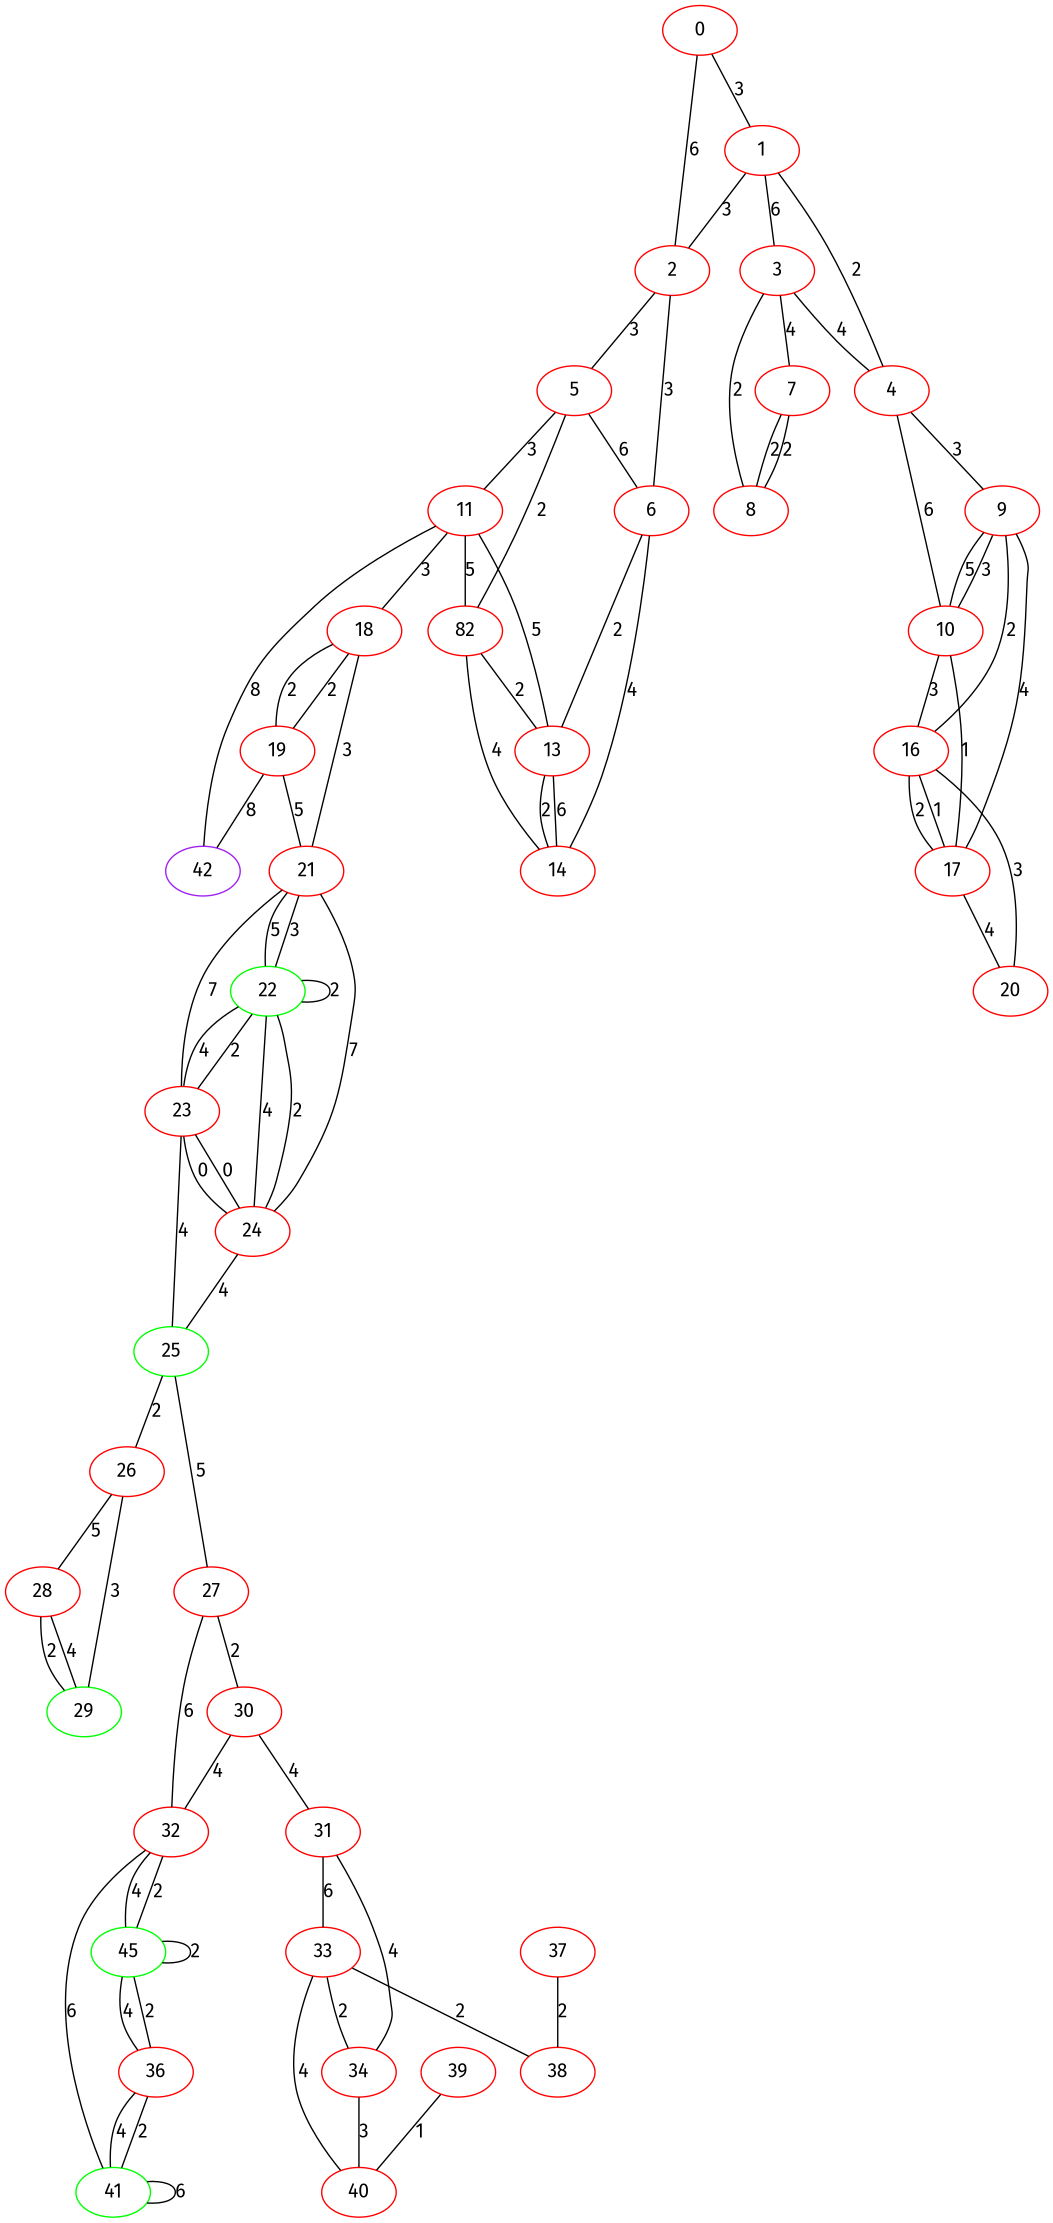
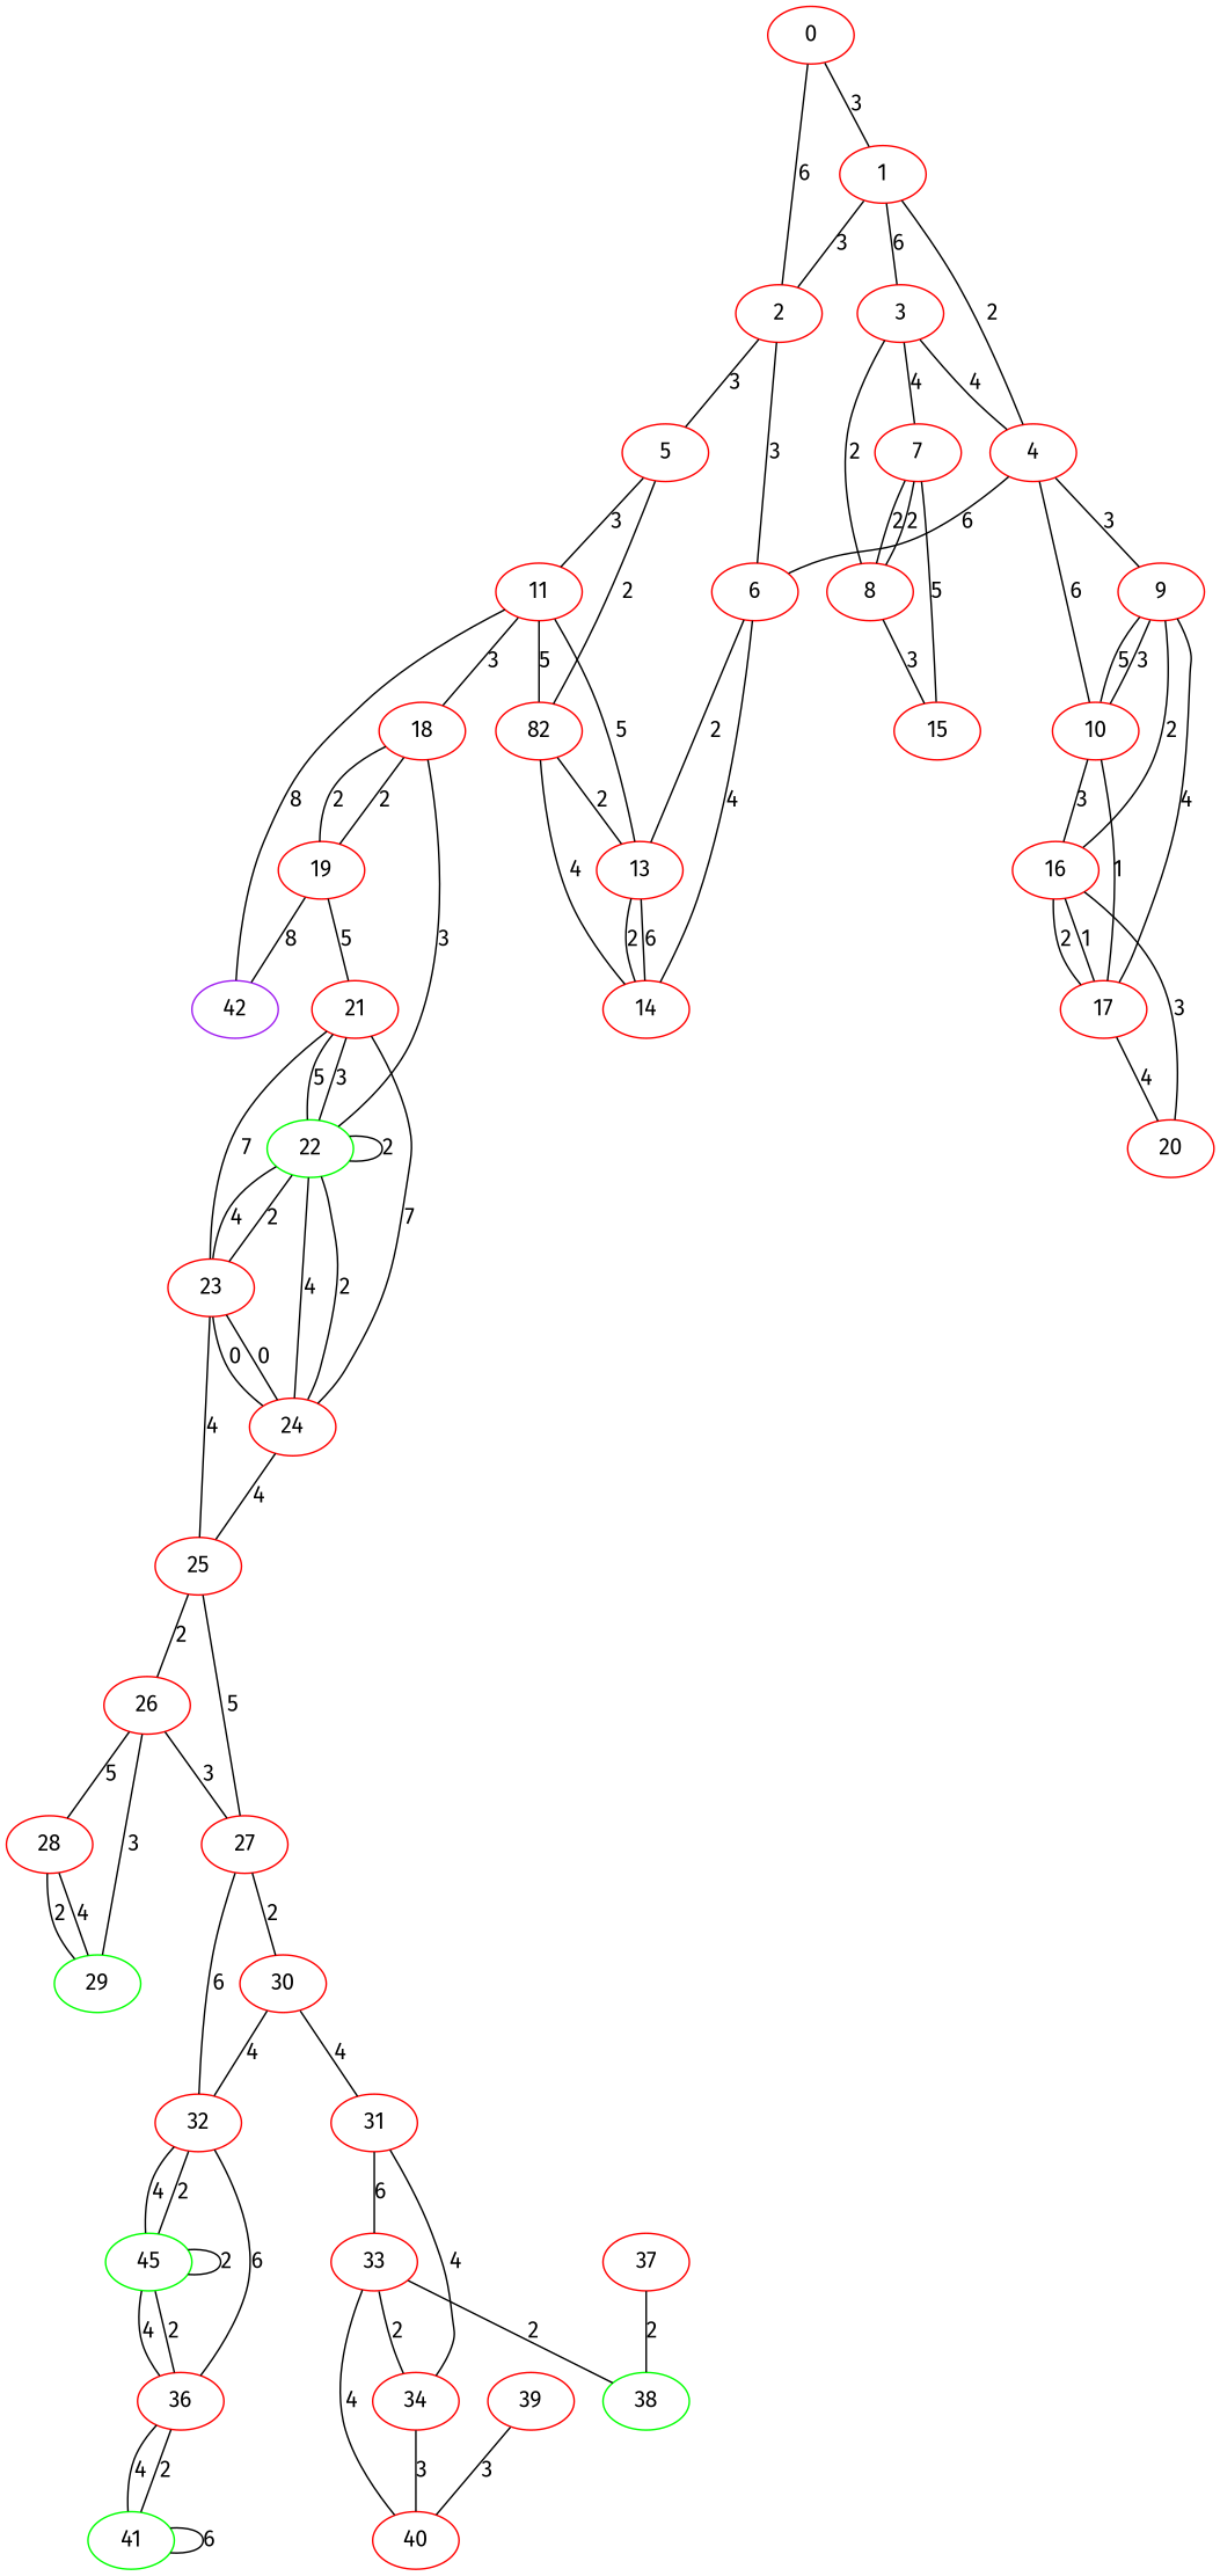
  graph {
    fontname="Fira Sans"
    node [color=red fontname="Fira Sans" weight=1]
    edge [fontname="Fira Sans"]
    0
    1
    2
    3
    4
    5
    6
    7
    8
    9
    10 [weight=2]
    11
    n13 [label=82]
    13
    14
+   15
    16
    17
    18
    42 [color=purple weight=4]
    20
    19
    21
    22 [color=green weight=2]
    23
    24
-   25 [color=green]
+   25
    26
    27
    28
    29 [color=green weight=2]
    30
    32
    31
    n35 [color=green label=45 weight=2]
    36
    33
    34
-   38
+   38 [color=green]
    40
    41 [color=green weight=2]
    37
    39
    0 -- 1 [label=3]
    0 -- 2 [label=6]
    1 -- 2 [label=3]
    1 -- 3 [label=6]
    1 -- 4 [label=2]
    2 -- 5 [label=3]
    2 -- 6 [label=3]
    3 -- 4 [label=4]
    3 -- 7 [label=4]
    3 -- 8 [label=2]
    4 -- 9 [label=3]
    4 -- 10 [label=6]
-   5 -- 6 [label=6]
+   4 -- 6 [label=6]
    5 -- 11 [label=3]
    5 -- n13 [label=2]
    6 -- 13 [label=2]
    6 -- 14 [label=4]
    7 -- 8 [label=2]
    7 -- 8 [label=2]
+   7 -- 15 [label=5]
+   8 -- 15 [label=3]
    9 -- 10 [label=5]
    9 -- 10 [label=3]
    9 -- 16 [label=2]
    9 -- 17 [label=4]
    10 -- 16 [label=3]
    10 -- 17 [label=1]
    11 -- n13 [label=5]
    11 -- 13 [label=5]
    11 -- 18 [label=3]
    11 -- 42 [label=8]
    n13 -- 13 [label=2]
    n13 -- 14 [label=4]
    13 -- 14 [label=6]
    13 -- 14 [label=2]
    16 -- 17 [label=1]
    16 -- 17 [label=2]
    16 -- 20 [label=3]
    17 -- 20 [label=4]
    18 -- 19 [label=2]
    18 -- 19 [label=2]
-   18 -- 21 [label=3]
+   18 -- 22 [label=3]
    19 -- 42 [label=8]
    19 -- 21 [label=5]
    21 -- 22 [label=3]
    21 -- 22 [label=5]
    21 -- 23 [label=7]
    21 -- 24 [label=7]
    22 -- 22 [label=2]
    22 -- 23 [label=4]
    22 -- 23 [label=2]
    22 -- 24 [label=4]
    22 -- 24 [label=2]
    23 -- 24 [label=0]
    23 -- 24 [label=0]
    23 -- 25 [label=4]
    24 -- 25 [label=4]
    25 -- 26 [label=2]
    25 -- 27 [label=5]
+   26 -- 27 [label=3]
    26 -- 28 [label=5]
    26 -- 29 [label=3]
    27 -- 30 [label=2]
    27 -- 32 [label=6]
    28 -- 29 [label=4]
    28 -- 29 [label=2]
    30 -- 32 [label=4]
    30 -- 31 [label=4]
    32 -- n35 [label=2]
    32 -- n35 [label=4]
-   32 -- 41 [label=6]
+   32 -- 36 [label=6]
    31 -- 33 [label=6]
    31 -- 34 [label=4]
    n35 -- n35 [label=2]
    n35 -- 36 [label=4]
    n35 -- 36 [label=2]
    36 -- 41 [label=2]
    36 -- 41 [label=4]
    33 -- 34 [label=2]
    33 -- 38 [label=2]
    33 -- 40 [label=4]
    34 -- 40 [label=3]
    41 -- 41 [label=6]
    37 -- 38 [label=2]
-   39 -- 40 [label=1]
+   39 -- 40 [label=3]
  }
